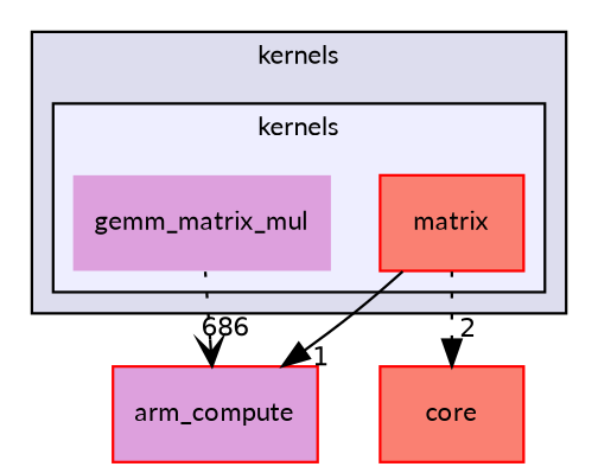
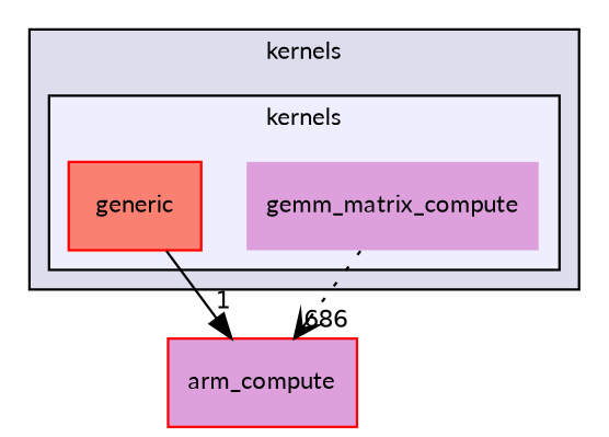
  digraph {
    compound=true
    fontname=Lato
    node [fillcolor=plum fontname=Lato fontsize=10 shape=box style=filled color=red]
    edge [arrowhead=normal fontname=Lato labeldistance=1.5 labelfontname=Helvetica labelfontsize=10 style=dotted]
-   n1 [label=gemm_matrix_mul shape=plaintext color=""]
-   n2 [fillcolor=salmon label=matrix]
+   n1 [label=gemm_matrix_compute shape=plaintext color=""]
+   n2 [fillcolor=salmon label=generic]
    n3 [label=arm_compute]
-   n4 [fillcolor=salmon label=core]
    subgraph cluster_1 {
      bgcolor="#ddddee"
      fontsize=10
      label=kernels
      pencolor=black
      subgraph cluster_2 {
        bgcolor="#eeeeff"
        fontsize=10
        label=kernels
        pencolor=black
        n1
        n2
      }
    }
    n1 -> n3 [arrowhead=vee headlabel=686]
    n2 -> n3 [headlabel=1 style=solid]
-   n2 -> n4 [headlabel=2]
  }
